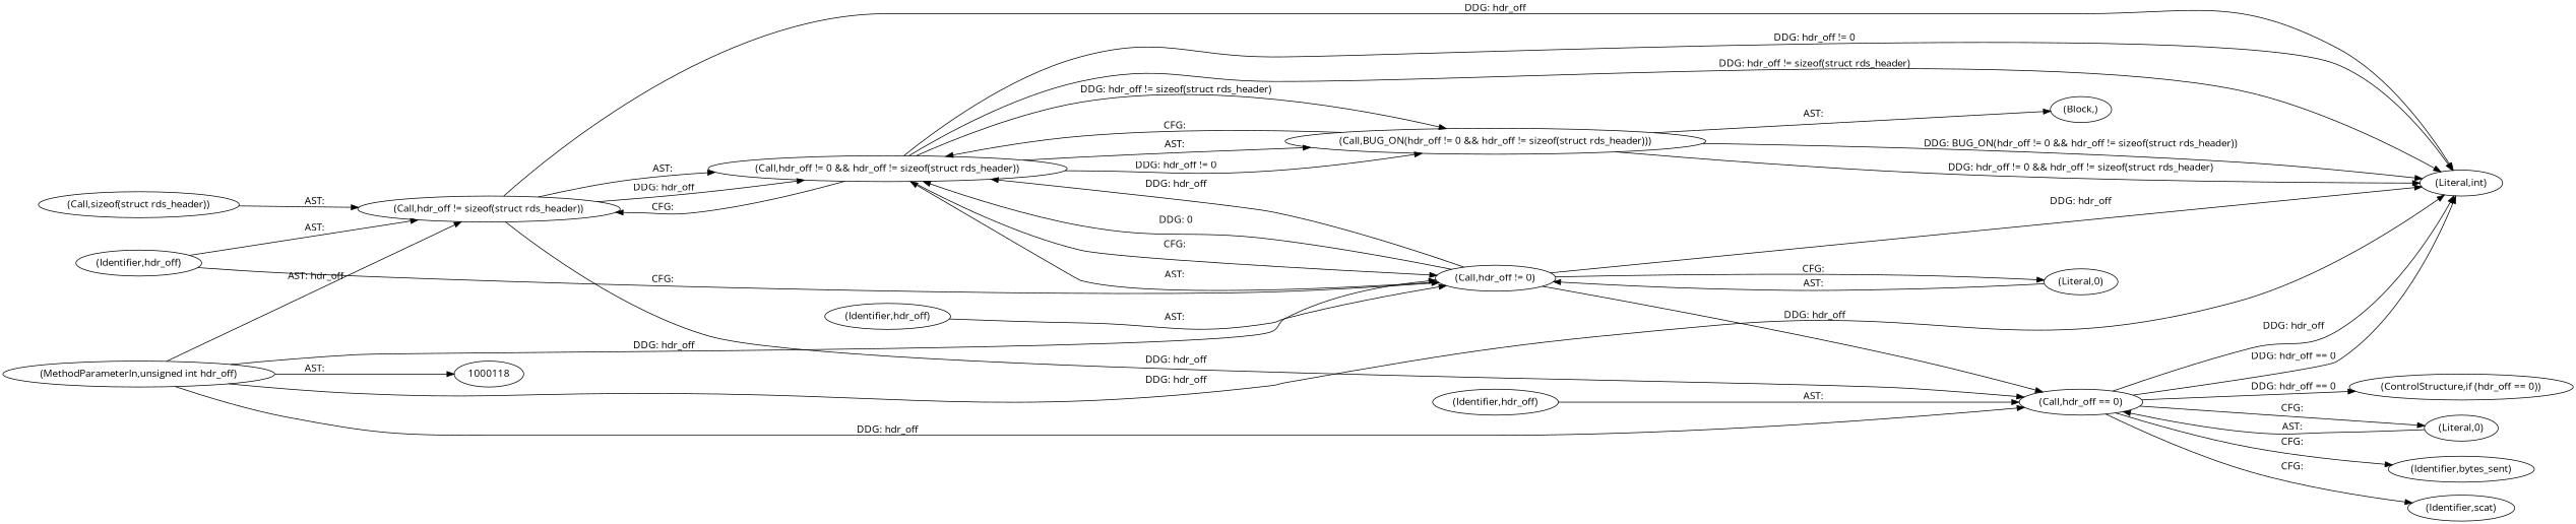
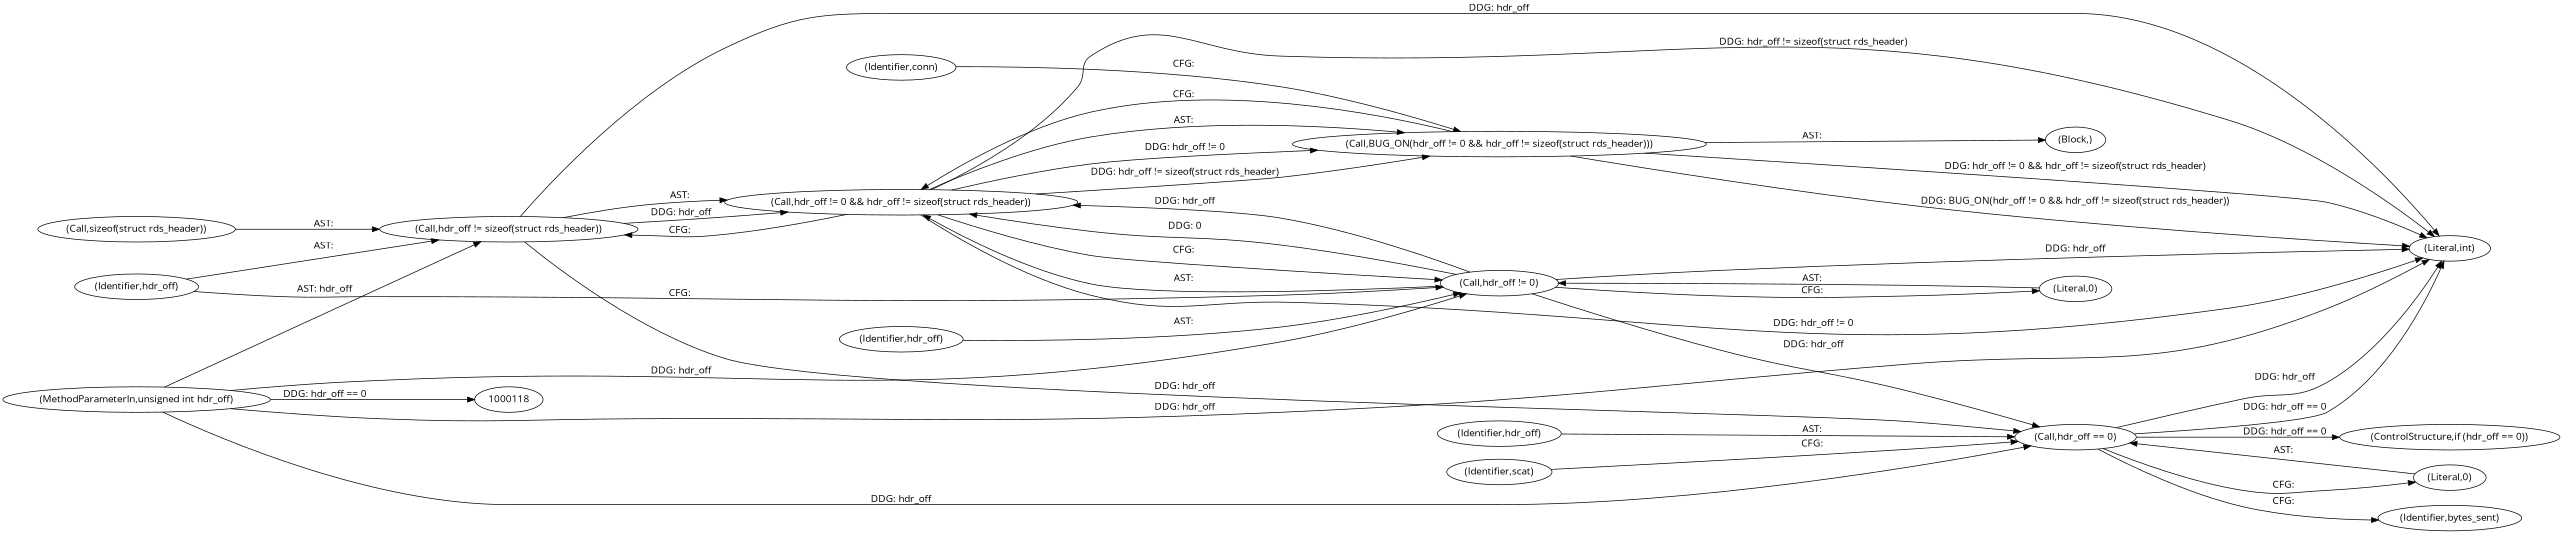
  digraph {
    fontname="Open Sans"
    rankdir=LR
    node [fontname="Open Sans"]
    edge [fontname="Open Sans"]
    n1 [label="(Call,hdr_off != sizeof(struct rds_header))"]
    n2 [label="(Call,hdr_off != 0 && hdr_off != sizeof(struct rds_header))"]
    n3 [label="(Call,hdr_off == 0)"]
    n4 [label="(Literal,int)"]
    n5 [label="(Call,hdr_off != 0)"]
    n6 [label="(Call,BUG_ON(hdr_off != 0 && hdr_off != sizeof(struct rds_header)))"]
    n7 [label="(ControlStructure,if (hdr_off == 0))"]
    n8 [label="(Literal,0)"]
    n9 [label="(Identifier,bytes_sent)"]
    n10 [label="(Call,sizeof(struct rds_header))"]
    n11 [label="(Literal,0)"]
    n12 [label="(MethodParameterIn,unsigned int hdr_off)"]
    1000118
    n14 [label="(Block,)"]
    n15 [label="(Identifier,hdr_off)"]
    n16 [label="(Identifier,hdr_off)"]
    n17 [label="(Identifier,hdr_off)"]
+   n18 [label="(Identifier,conn)"]
    n19 [label="(Identifier,scat)"]
    n1 -> n2 [label="AST: "]
    n1 -> n2 [label="DDG: hdr_off"]
    n1 -> n3 [label="DDG: hdr_off"]
    n1 -> n4 [label="DDG: hdr_off"]
    n2 -> n1 [label="CFG: "]
    n2 -> n4 [label="DDG: hdr_off != 0"]
    n2 -> n4 [label="DDG: hdr_off != sizeof(struct rds_header)"]
    n2 -> n5 [label="CFG: "]
    n2 -> n6 [label="AST: "]
    n2 -> n6 [label="DDG: hdr_off != 0"]
    n2 -> n6 [label="DDG: hdr_off != sizeof(struct rds_header)"]
    n3 -> n4 [label="DDG: hdr_off"]
    n3 -> n4 [label="DDG: hdr_off == 0"]
    n3 -> n7 [label="DDG: hdr_off == 0"]
    n3 -> n8 [label="CFG: "]
    n3 -> n9 [label="CFG: "]
    n5 -> n2 [label="AST: "]
    n5 -> n2 [label="DDG: hdr_off"]
    n5 -> n2 [label="DDG: 0"]
    n5 -> n3 [label="DDG: hdr_off"]
    n5 -> n4 [label="DDG: hdr_off"]
    n5 -> n11 [label="CFG: "]
    n6 -> n2 [label="CFG: "]
    n6 -> n4 [label="DDG: hdr_off != 0 && hdr_off != sizeof(struct rds_header)"]
    n6 -> n4 [label="DDG: BUG_ON(hdr_off != 0 && hdr_off != sizeof(struct rds_header))"]
    n6 -> n14 [label="AST: "]
    n8 -> n3 [label="AST: "]
    n10 -> n1 [label="AST: "]
    n11 -> n5 [label="AST: "]
    n12 -> n1 [label="AST: hdr_off"]
    n12 -> n3 [label="DDG: hdr_off"]
    n12 -> n4 [label="DDG: hdr_off"]
    n12 -> n5 [label="DDG: hdr_off"]
-   n12 -> 1000118 [label="AST: "]
+   n12 -> 1000118 [label="DDG: hdr_off == 0"]
    n15 -> n3 [label="AST: "]
    n16 -> n1 [label="AST: "]
    n16 -> n5 [label="CFG: "]
    n17 -> n5 [label="AST: "]
-   n3 -> n19 [label="CFG: "]
+   n18 -> n6 [label="CFG: "]
+   n19 -> n3 [label="CFG: "]
  }
